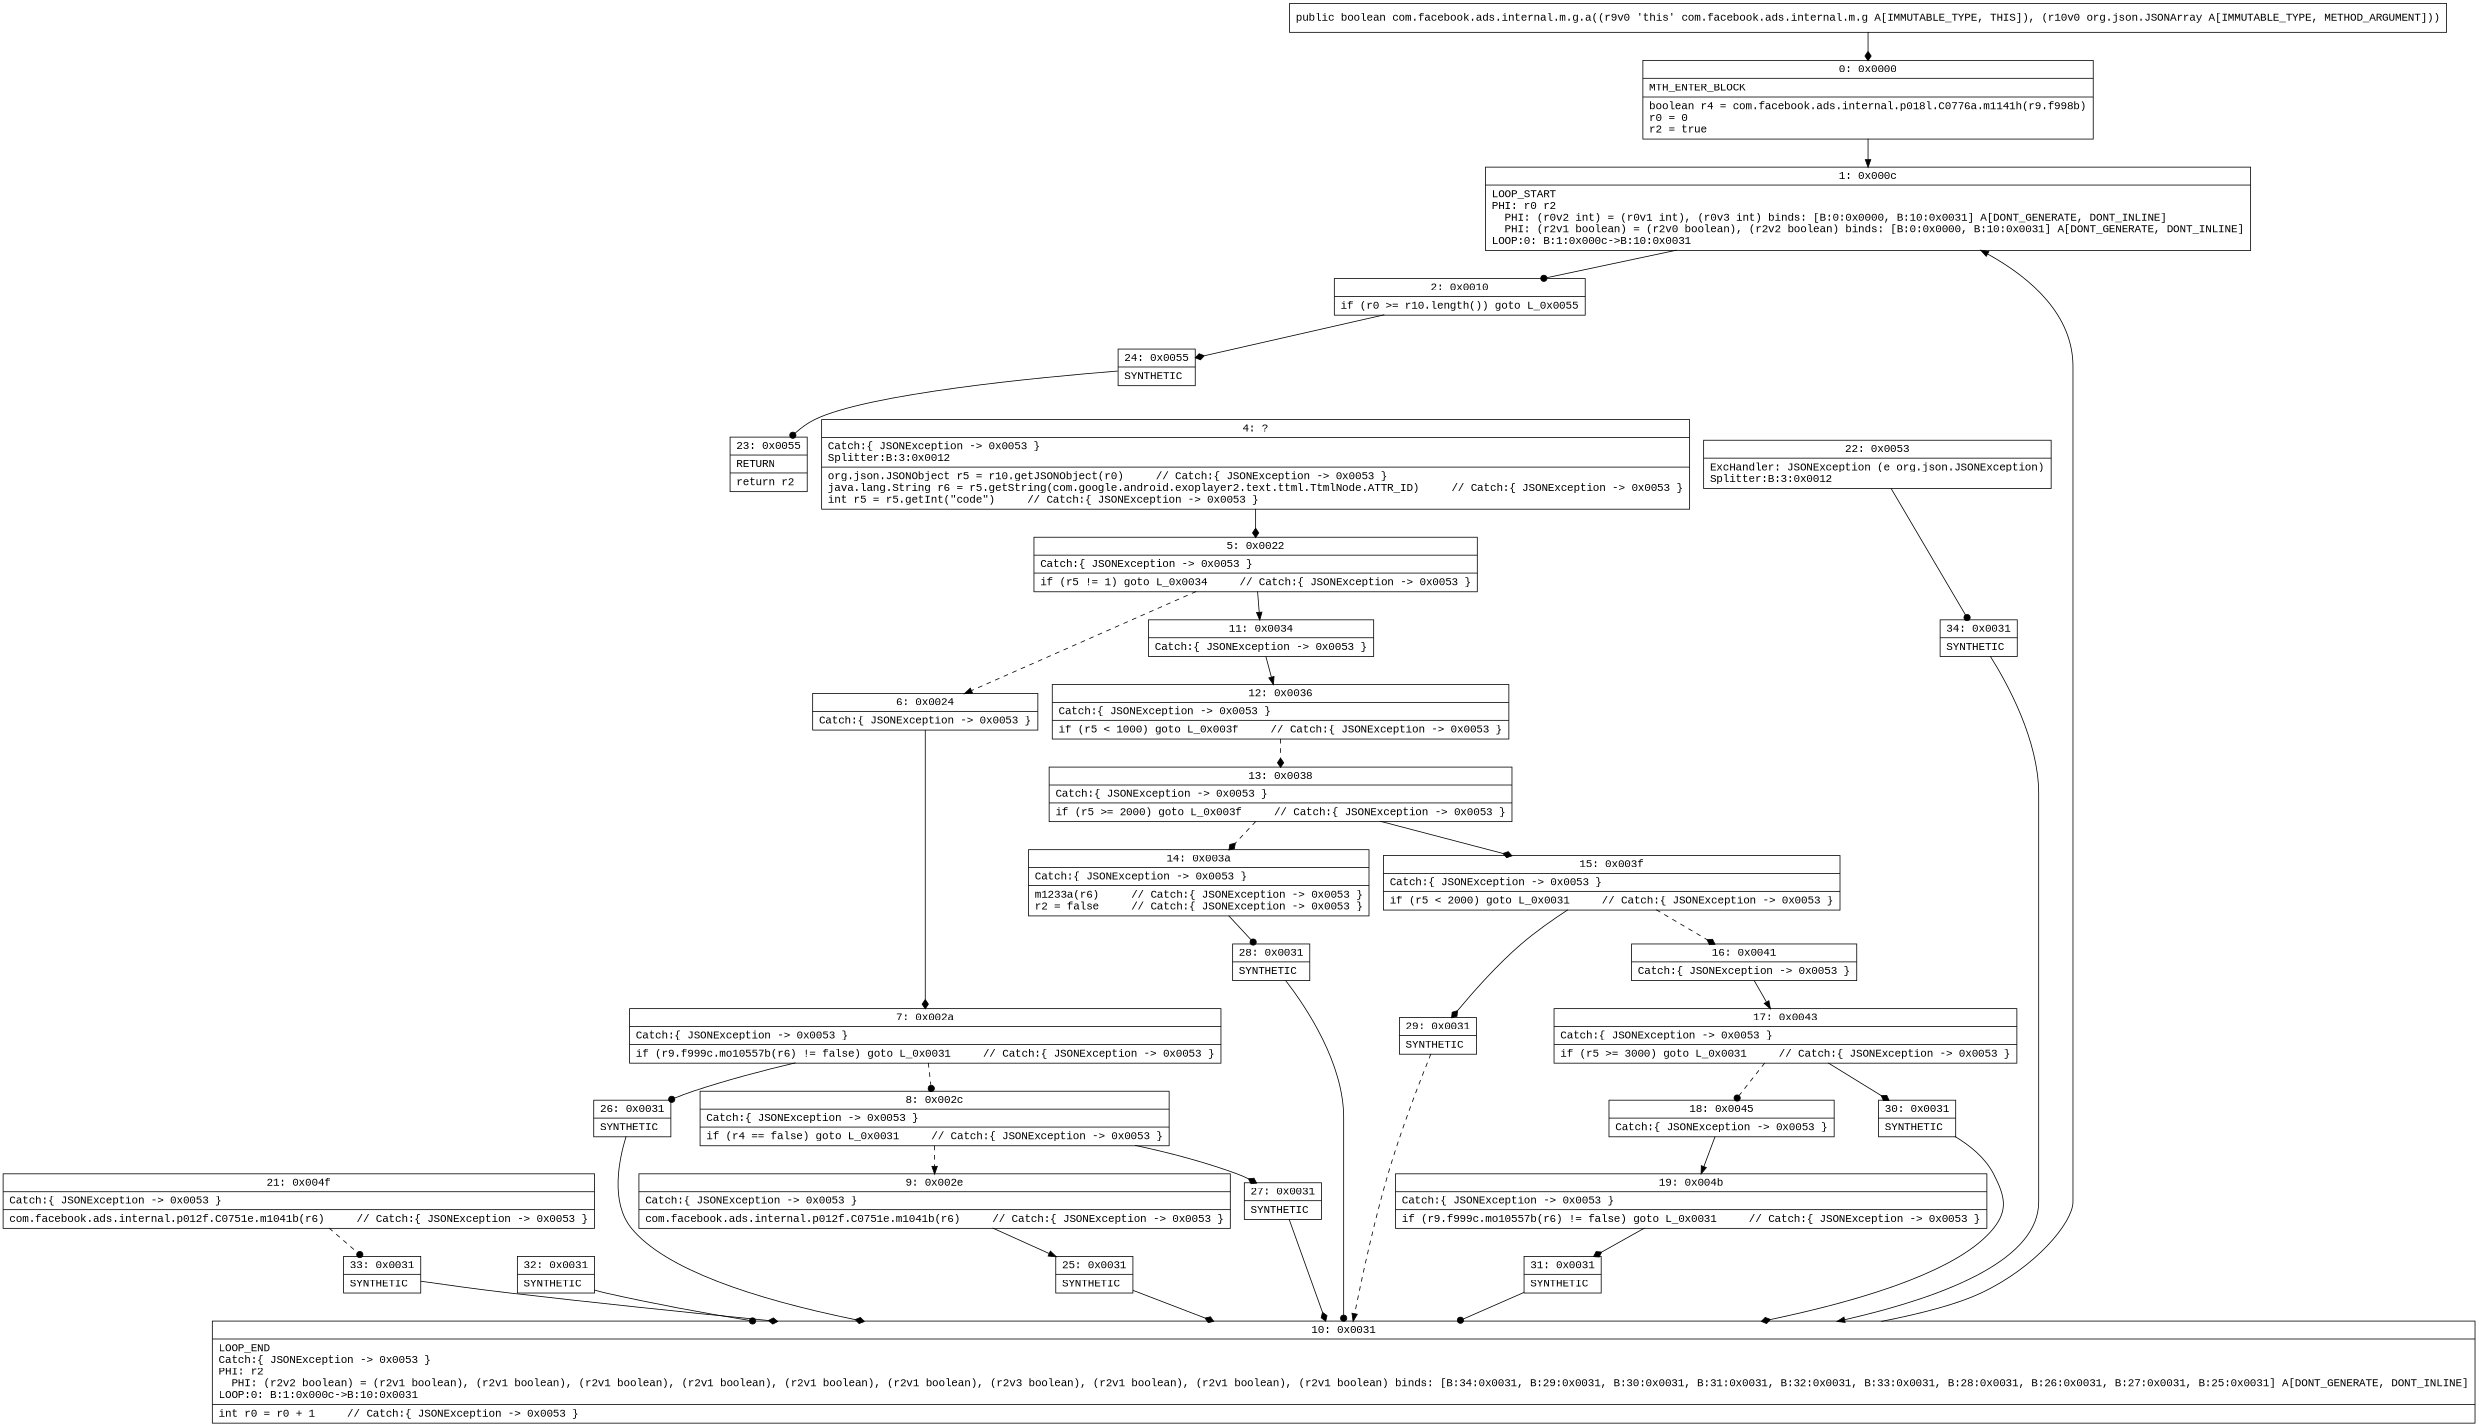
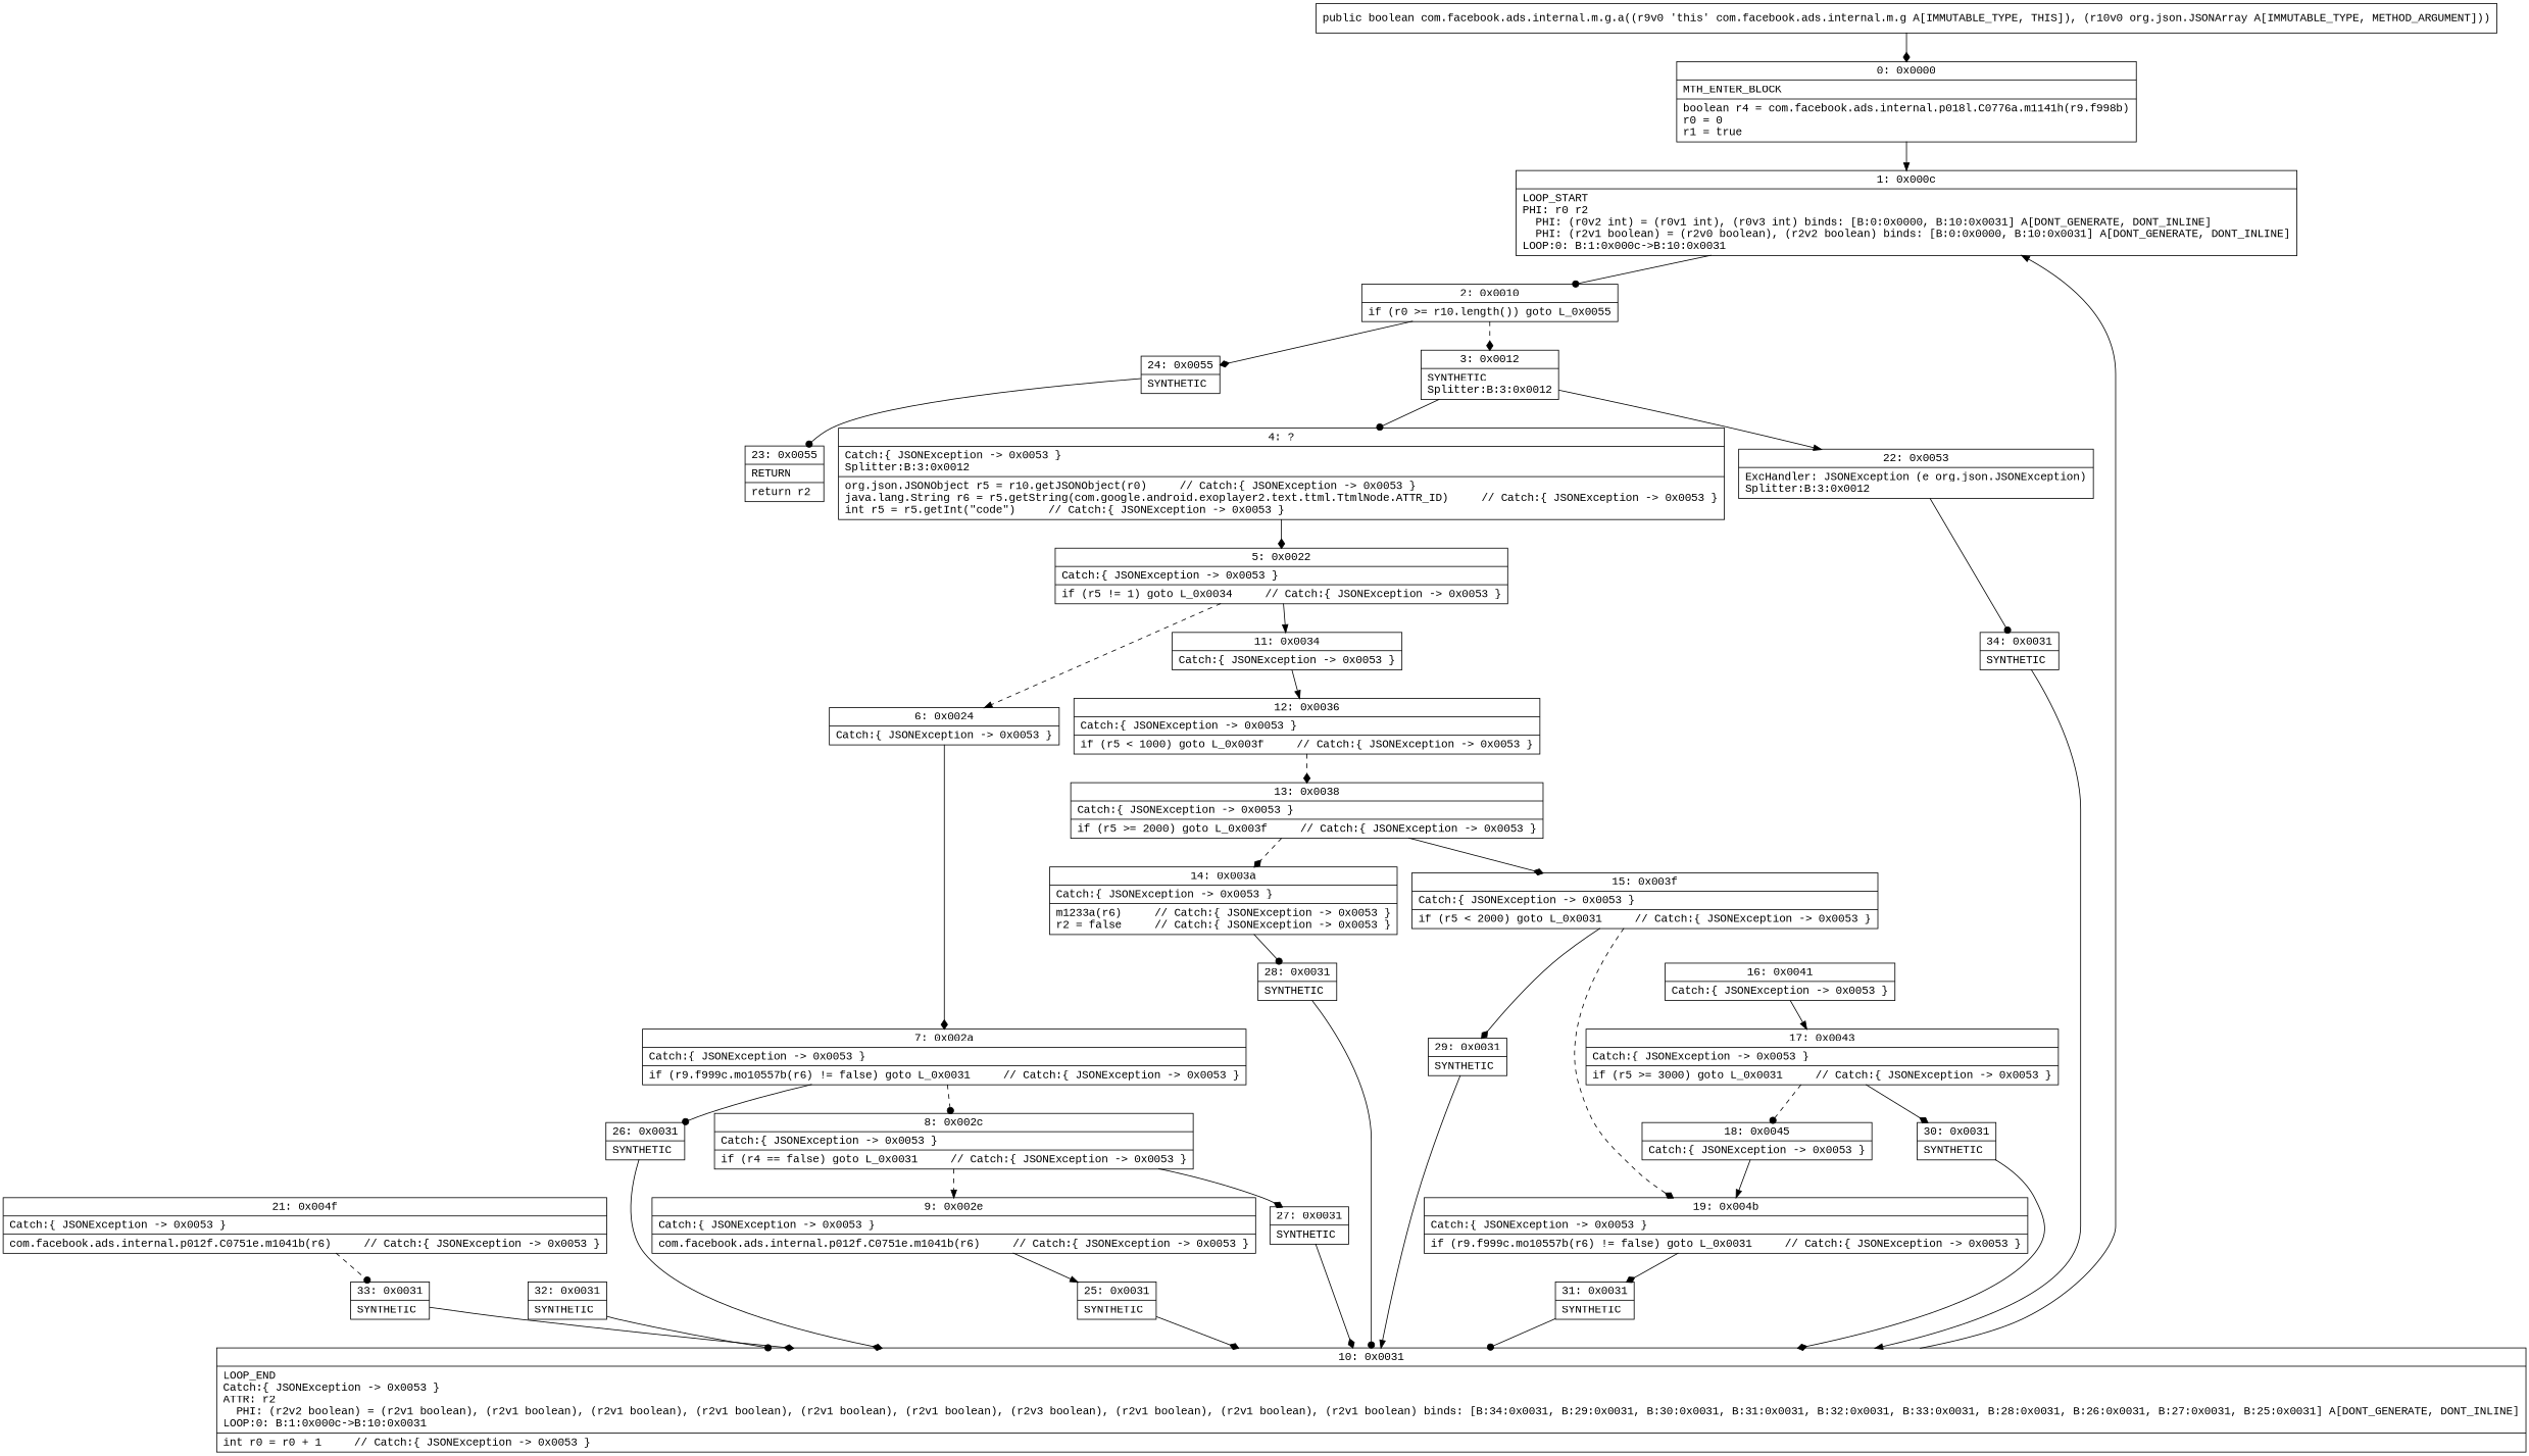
  digraph {
    fontname="Liberation Mono"
    node [fontname="Liberation Mono" shape=record]
    edge [arrowhead=diamond fontname="Liberation Mono"]
-   n1 [label="{0\:\ 0x0000|MTH_ENTER_BLOCK\l|boolean r4 = com.facebook.ads.internal.p018l.C0776a.m1141h(r9.f998b)\lr0 = 0\lr2 = true\l}"]
+   n1 [label="{0\:\ 0x0000|MTH_ENTER_BLOCK\l|boolean r4 = com.facebook.ads.internal.p018l.C0776a.m1141h(r9.f998b)\lr0 = 0\lr1 = true\l}"]
    n2 [label="{1\:\ 0x000c|LOOP_START\lPHI: r0 r2 \l  PHI: (r0v2 int) = (r0v1 int), (r0v3 int) binds: [B:0:0x0000, B:10:0x0031] A[DONT_GENERATE, DONT_INLINE]\l  PHI: (r2v1 boolean) = (r2v0 boolean), (r2v2 boolean) binds: [B:0:0x0000, B:10:0x0031] A[DONT_GENERATE, DONT_INLINE]\lLOOP:0: B:1:0x000c\-\>B:10:0x0031\l}"]
    n3 [label="{2\:\ 0x0010|if (r0 \>= r10.length()) goto L_0x0055\l}"]
+   n4 [label="{3\:\ 0x0012|SYNTHETIC\lSplitter:B:3:0x0012\l}"]
    n5 [label="{24\:\ 0x0055|SYNTHETIC\l}"]
    n6 [label="{4\:\ ?|Catch:\{ JSONException \-\> 0x0053 \}\lSplitter:B:3:0x0012\l|org.json.JSONObject r5 = r10.getJSONObject(r0)     \/\/ Catch:\{ JSONException \-\> 0x0053 \}\ljava.lang.String r6 = r5.getString(com.google.android.exoplayer2.text.ttml.TtmlNode.ATTR_ID)     \/\/ Catch:\{ JSONException \-\> 0x0053 \}\lint r5 = r5.getInt(\"code\")     \/\/ Catch:\{ JSONException \-\> 0x0053 \}\l}"]
    n7 [label="{22\:\ 0x0053|ExcHandler: JSONException (e org.json.JSONException)\lSplitter:B:3:0x0012\l}"]
    n8 [label="{23\:\ 0x0055|RETURN\l|return r2\l}"]
    n9 [label="{5\:\ 0x0022|Catch:\{ JSONException \-\> 0x0053 \}\l|if (r5 != 1) goto L_0x0034     \/\/ Catch:\{ JSONException \-\> 0x0053 \}\l}"]
    n10 [label="{34\:\ 0x0031|SYNTHETIC\l}"]
    n11 [label="{6\:\ 0x0024|Catch:\{ JSONException \-\> 0x0053 \}\l}"]
    n12 [label="{11\:\ 0x0034|Catch:\{ JSONException \-\> 0x0053 \}\l}"]
    n13 [label="{7\:\ 0x002a|Catch:\{ JSONException \-\> 0x0053 \}\l|if (r9.f999c.mo10557b(r6) != false) goto L_0x0031     \/\/ Catch:\{ JSONException \-\> 0x0053 \}\l}"]
    n14 [label="{12\:\ 0x0036|Catch:\{ JSONException \-\> 0x0053 \}\l|if (r5 \< 1000) goto L_0x003f     \/\/ Catch:\{ JSONException \-\> 0x0053 \}\l}"]
    n15 [label="{8\:\ 0x002c|Catch:\{ JSONException \-\> 0x0053 \}\l|if (r4 == false) goto L_0x0031     \/\/ Catch:\{ JSONException \-\> 0x0053 \}\l}"]
    n16 [label="{26\:\ 0x0031|SYNTHETIC\l}"]
    n17 [label="{9\:\ 0x002e|Catch:\{ JSONException \-\> 0x0053 \}\l|com.facebook.ads.internal.p012f.C0751e.m1041b(r6)     \/\/ Catch:\{ JSONException \-\> 0x0053 \}\l}"]
    n18 [label="{27\:\ 0x0031|SYNTHETIC\l}"]
-   n19 [label="{10\:\ 0x0031|LOOP_END\lCatch:\{ JSONException \-\> 0x0053 \}\lPHI: r2 \l  PHI: (r2v2 boolean) = (r2v1 boolean), (r2v1 boolean), (r2v1 boolean), (r2v1 boolean), (r2v1 boolean), (r2v1 boolean), (r2v3 boolean), (r2v1 boolean), (r2v1 boolean), (r2v1 boolean) binds: [B:34:0x0031, B:29:0x0031, B:30:0x0031, B:31:0x0031, B:32:0x0031, B:33:0x0031, B:28:0x0031, B:26:0x0031, B:27:0x0031, B:25:0x0031] A[DONT_GENERATE, DONT_INLINE]\lLOOP:0: B:1:0x000c\-\>B:10:0x0031\l|int r0 = r0 + 1     \/\/ Catch:\{ JSONException \-\> 0x0053 \}\l}"]
+   n19 [label="{10\:\ 0x0031|LOOP_END\lCatch:\{ JSONException \-\> 0x0053 \}\lATTR: r2 \l  PHI: (r2v2 boolean) = (r2v1 boolean), (r2v1 boolean), (r2v1 boolean), (r2v1 boolean), (r2v1 boolean), (r2v1 boolean), (r2v3 boolean), (r2v1 boolean), (r2v1 boolean), (r2v1 boolean) binds: [B:34:0x0031, B:29:0x0031, B:30:0x0031, B:31:0x0031, B:32:0x0031, B:33:0x0031, B:28:0x0031, B:26:0x0031, B:27:0x0031, B:25:0x0031] A[DONT_GENERATE, DONT_INLINE]\lLOOP:0: B:1:0x000c\-\>B:10:0x0031\l|int r0 = r0 + 1     \/\/ Catch:\{ JSONException \-\> 0x0053 \}\l}"]
    n20 [label="{25\:\ 0x0031|SYNTHETIC\l}"]
    n21 [label="{13\:\ 0x0038|Catch:\{ JSONException \-\> 0x0053 \}\l|if (r5 \>= 2000) goto L_0x003f     \/\/ Catch:\{ JSONException \-\> 0x0053 \}\l}"]
    n22 [label="{15\:\ 0x003f|Catch:\{ JSONException \-\> 0x0053 \}\l|if (r5 \< 2000) goto L_0x0031     \/\/ Catch:\{ JSONException \-\> 0x0053 \}\l}"]
    n23 [label="{14\:\ 0x003a|Catch:\{ JSONException \-\> 0x0053 \}\l|m1233a(r6)     \/\/ Catch:\{ JSONException \-\> 0x0053 \}\lr2 = false     \/\/ Catch:\{ JSONException \-\> 0x0053 \}\l}"]
    n24 [label="{16\:\ 0x0041|Catch:\{ JSONException \-\> 0x0053 \}\l}"]
    n25 [label="{29\:\ 0x0031|SYNTHETIC\l}"]
    n26 [label="{28\:\ 0x0031|SYNTHETIC\l}"]
    n27 [label="{17\:\ 0x0043|Catch:\{ JSONException \-\> 0x0053 \}\l|if (r5 \>= 3000) goto L_0x0031     \/\/ Catch:\{ JSONException \-\> 0x0053 \}\l}"]
    n28 [label="{18\:\ 0x0045|Catch:\{ JSONException \-\> 0x0053 \}\l}"]
    n29 [label="{30\:\ 0x0031|SYNTHETIC\l}"]
    n30 [label="{19\:\ 0x004b|Catch:\{ JSONException \-\> 0x0053 \}\l|if (r9.f999c.mo10557b(r6) != false) goto L_0x0031     \/\/ Catch:\{ JSONException \-\> 0x0053 \}\l}"]
    n31 [label="{31\:\ 0x0031|SYNTHETIC\l}"]
    n32 [label="{21\:\ 0x004f|Catch:\{ JSONException \-\> 0x0053 \}\l|com.facebook.ads.internal.p012f.C0751e.m1041b(r6)     \/\/ Catch:\{ JSONException \-\> 0x0053 \}\l}"]
    n33 [label="{33\:\ 0x0031|SYNTHETIC\l}"]
    n34 [label="{32\:\ 0x0031|SYNTHETIC\l}"]
    n35 [label="{public boolean com.facebook.ads.internal.m.g.a((r9v0 'this' com.facebook.ads.internal.m.g A[IMMUTABLE_TYPE, THIS]), (r10v0 org.json.JSONArray A[IMMUTABLE_TYPE, METHOD_ARGUMENT])) }"]
    n1 -> n2 [arrowhead=normal]
    n2 -> n3 [arrowhead=dot]
+   n3 -> n4 [style=dashed]
    n3 -> n5
+   n4 -> n6 [arrowhead=dot]
+   n4 -> n7 [arrowhead=normal]
    n5 -> n8 [arrowhead=dot]
    n6 -> n9
    n7 -> n10 [arrowhead=dot]
    n9 -> n11 [arrowhead=normal style=dashed]
    n9 -> n12 [arrowhead=normal]
    n10 -> n19 [arrowhead=normal]
    n11 -> n13
    n12 -> n14 [arrowhead=normal]
    n13 -> n15 [arrowhead=dot style=dashed]
    n13 -> n16 [arrowhead=dot]
    n14 -> n21 [style=dashed]
    n15 -> n17 [arrowhead=normal style=dashed]
    n15 -> n18
    n16 -> n19
    n17 -> n20 [arrowhead=normal]
    n18 -> n19
    n19 -> n2 [arrowhead=normal]
    n20 -> n19
    n21 -> n22
    n21 -> n23 [style=dashed]
-   n22 -> n24 [style=dashed]
+   n22 -> n30 [style=dashed]
    n22 -> n25
    n23 -> n26 [arrowhead=dot]
    n24 -> n27 [arrowhead=normal]
-   n25 -> n19 [arrowhead=normal style=dashed]
+   n25 -> n19 [arrowhead=normal]
    n26 -> n19 [arrowhead=dot]
    n27 -> n28 [arrowhead=dot style=dashed]
    n27 -> n29
    n28 -> n30 [arrowhead=normal]
    n29 -> n19
    n30 -> n31
    n31 -> n19 [arrowhead=dot]
    n32 -> n33 [arrowhead=dot style=dashed]
    n33 -> n19
    n34 -> n19 [arrowhead=dot]
    n35 -> n1
  }
